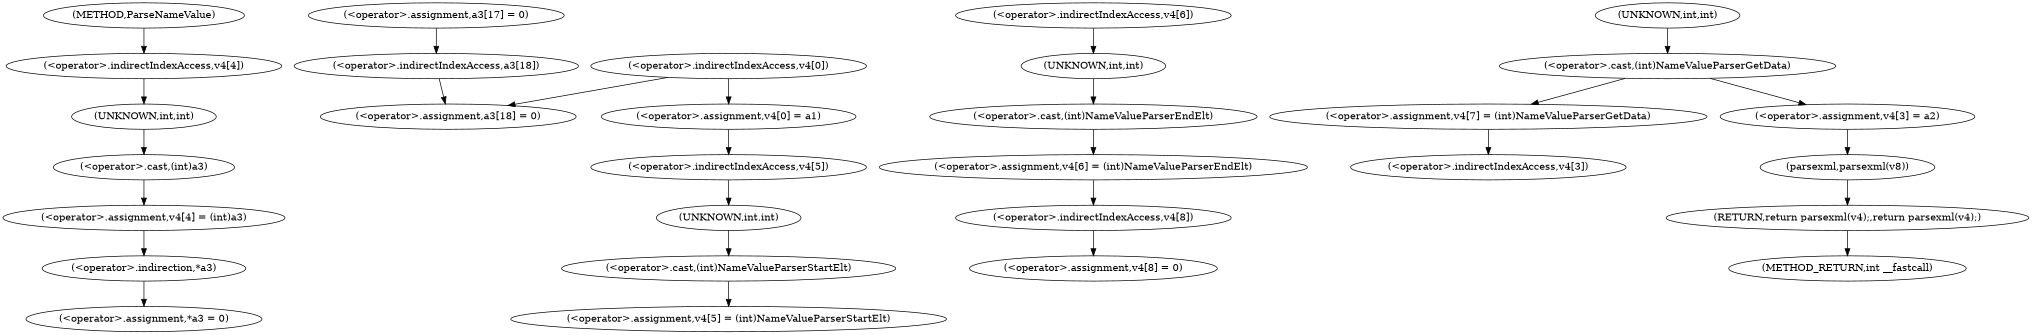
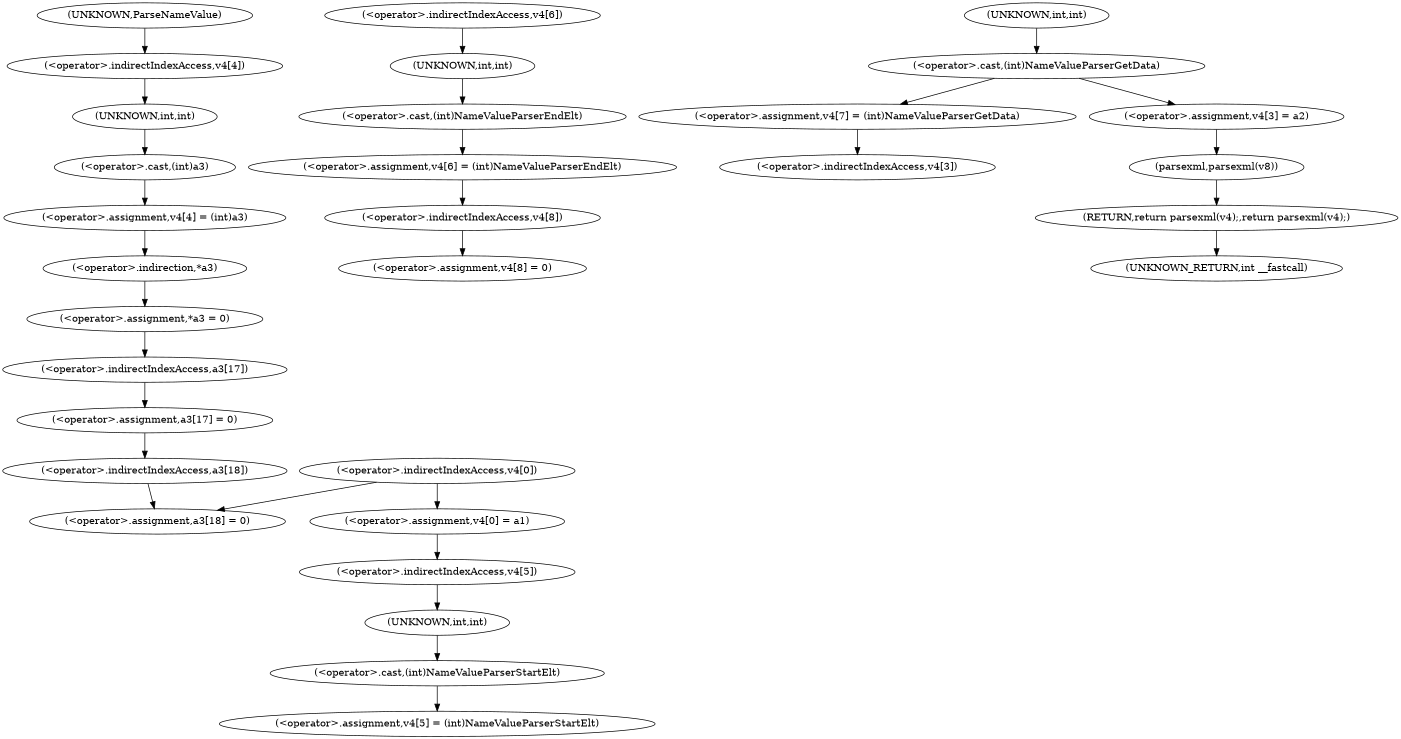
  digraph {
    n1 [label="(<operator>.assignment,v4[4] = (int)a3)"]
    n2 [label="(<operator>.indirection,*a3)"]
    n3 [label="(<operator>.assignment,*a3 = 0)"]
    n4 [label="(<operator>.indirectIndexAccess,v4[4])"]
    n5 [label="(UNKNOWN,int,int)"]
    n6 [label="(<operator>.cast,(int)a3)"]
+   n7 [label="(<operator>.indirectIndexAccess,a3[17])"]
    n8 [label="(<operator>.assignment,a3[17] = 0)"]
    n9 [label="(<operator>.indirectIndexAccess,a3[18])"]
    n10 [label="(<operator>.assignment,a3[18] = 0)"]
    n11 [label="(<operator>.indirectIndexAccess,v4[0])"]
    n12 [label="(<operator>.assignment,v4[0] = a1)"]
    n13 [label="(<operator>.indirectIndexAccess,v4[5])"]
    n14 [label="(UNKNOWN,int,int)"]
    n15 [label="(<operator>.assignment,v4[5] = (int)NameValueParserStartElt)"]
    n16 [label="(<operator>.indirectIndexAccess,v4[6])"]
    n17 [label="(UNKNOWN,int,int)"]
    n18 [label="(<operator>.cast,(int)NameValueParserStartElt)"]
    n19 [label="(<operator>.assignment,v4[6] = (int)NameValueParserEndElt)"]
    n20 [label="(<operator>.indirectIndexAccess,v4[8])"]
    n21 [label="(<operator>.assignment,v4[8] = 0)"]
    n22 [label="(<operator>.cast,(int)NameValueParserEndElt)"]
    n23 [label="(<operator>.assignment,v4[7] = (int)NameValueParserGetData)"]
    n24 [label="(<operator>.indirectIndexAccess,v4[3])"]
    n25 [label="(UNKNOWN,int,int)"]
    n26 [label="(<operator>.cast,(int)NameValueParserGetData)"]
    n27 [label="(<operator>.assignment,v4[3] = a2)"]
    n28 [label="(parsexml,parsexml(v8))"]
    n29 [label="(RETURN,return parsexml(v4);,return parsexml(v4);)"]
-   n30 [label="(METHOD_RETURN,int __fastcall)"]
-   n31 [label="(METHOD,ParseNameValue)"]
+   n30 [label="(UNKNOWN_RETURN,int __fastcall)"]
+   n31 [label="(UNKNOWN,ParseNameValue)"]
    n1 -> n2
    n2 -> n3
+   n3 -> n7
    n4 -> n5
    n5 -> n6
    n6 -> n1
+   n7 -> n8
    n8 -> n9
    n9 -> n10
    n11 -> n10
    n11 -> n12
    n12 -> n13
    n13 -> n14
    n14 -> n18
    n16 -> n17
    n17 -> n22
    n18 -> n15
    n19 -> n20
    n20 -> n21
    n22 -> n19
    n23 -> n24
    n25 -> n26
    n26 -> n23
    n26 -> n27
    n27 -> n28
    n28 -> n29
    n29 -> n30
    n31 -> n4
  }
